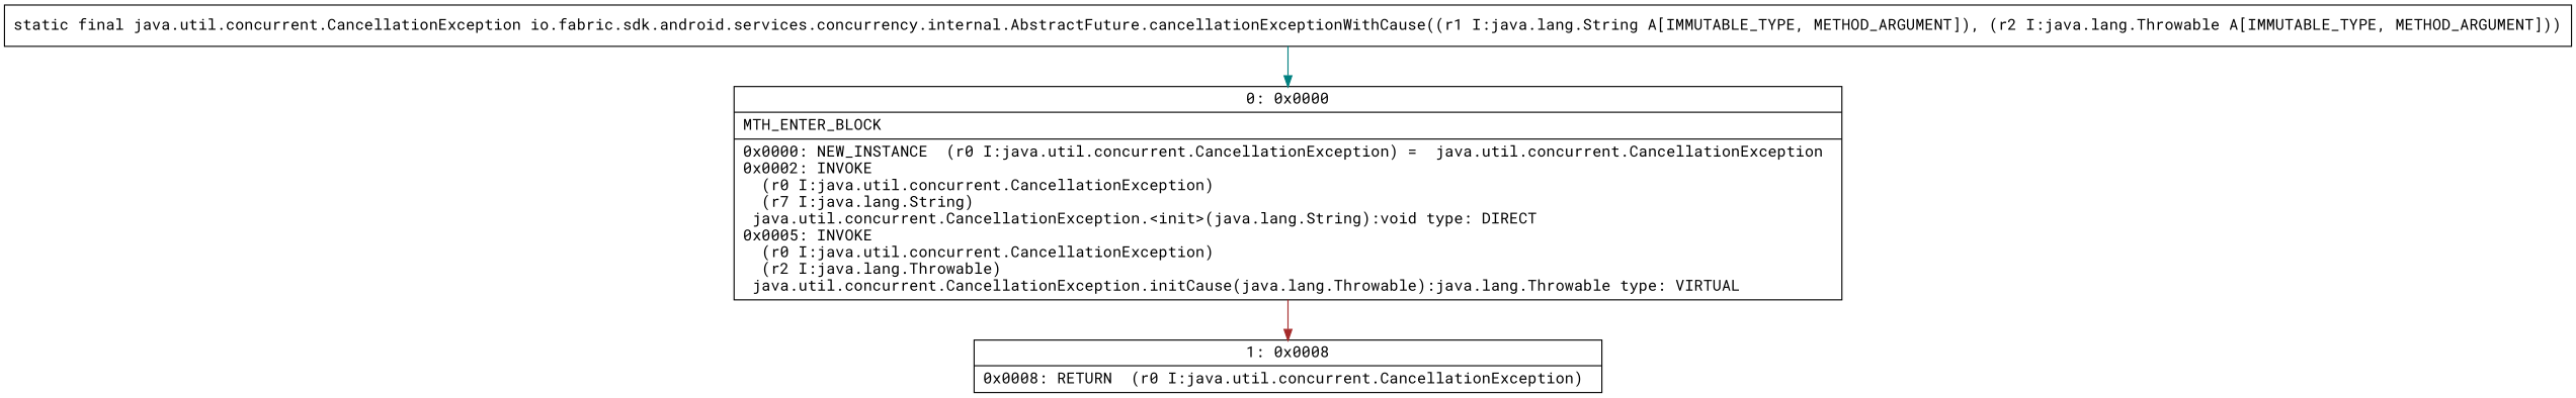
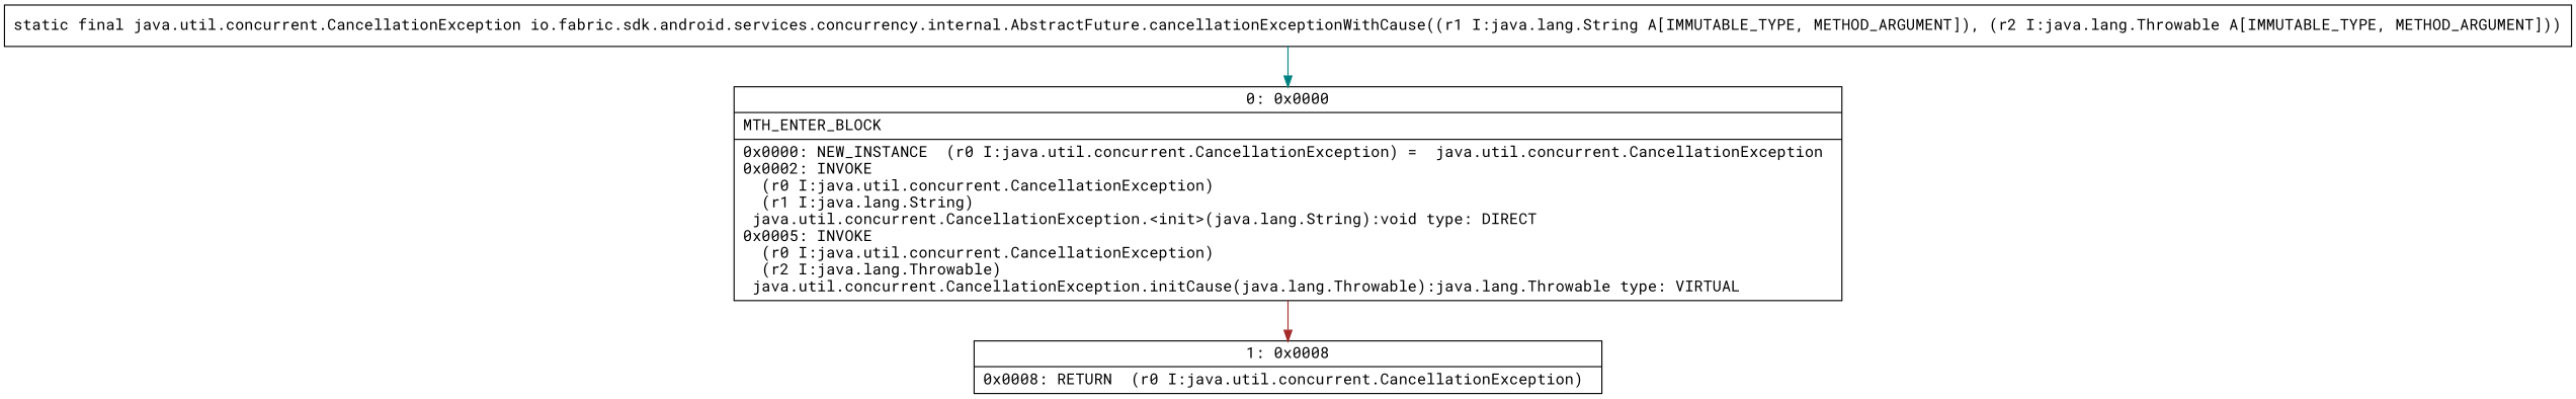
  digraph {
    fontname="Roboto Mono"
    node [shape=record fontname="Roboto Mono"]
    edge [style=solid fontname="Roboto Mono"]
-   n1 [label="{0\:\ 0x0000|MTH_ENTER_BLOCK\l|0x0000: NEW_INSTANCE  (r0 I:java.util.concurrent.CancellationException) =  java.util.concurrent.CancellationException \l0x0002: INVOKE  \l  (r0 I:java.util.concurrent.CancellationException)\l  (r7 I:java.lang.String)\l java.util.concurrent.CancellationException.\<init\>(java.lang.String):void type: DIRECT \l0x0005: INVOKE  \l  (r0 I:java.util.concurrent.CancellationException)\l  (r2 I:java.lang.Throwable)\l java.util.concurrent.CancellationException.initCause(java.lang.Throwable):java.lang.Throwable type: VIRTUAL \l}"]
+   n1 [label="{0\:\ 0x0000|MTH_ENTER_BLOCK\l|0x0000: NEW_INSTANCE  (r0 I:java.util.concurrent.CancellationException) =  java.util.concurrent.CancellationException \l0x0002: INVOKE  \l  (r0 I:java.util.concurrent.CancellationException)\l  (r1 I:java.lang.String)\l java.util.concurrent.CancellationException.\<init\>(java.lang.String):void type: DIRECT \l0x0005: INVOKE  \l  (r0 I:java.util.concurrent.CancellationException)\l  (r2 I:java.lang.Throwable)\l java.util.concurrent.CancellationException.initCause(java.lang.Throwable):java.lang.Throwable type: VIRTUAL \l}"]
    n2 [label="{1\:\ 0x0008|0x0008: RETURN  (r0 I:java.util.concurrent.CancellationException) \l}"]
    n3 [label="{static final java.util.concurrent.CancellationException io.fabric.sdk.android.services.concurrency.internal.AbstractFuture.cancellationExceptionWithCause((r1 I:java.lang.String A[IMMUTABLE_TYPE, METHOD_ARGUMENT]), (r2 I:java.lang.Throwable A[IMMUTABLE_TYPE, METHOD_ARGUMENT])) }"]
    n1 -> n2 [color=brown]
    n3 -> n1 [color=teal]
  }
